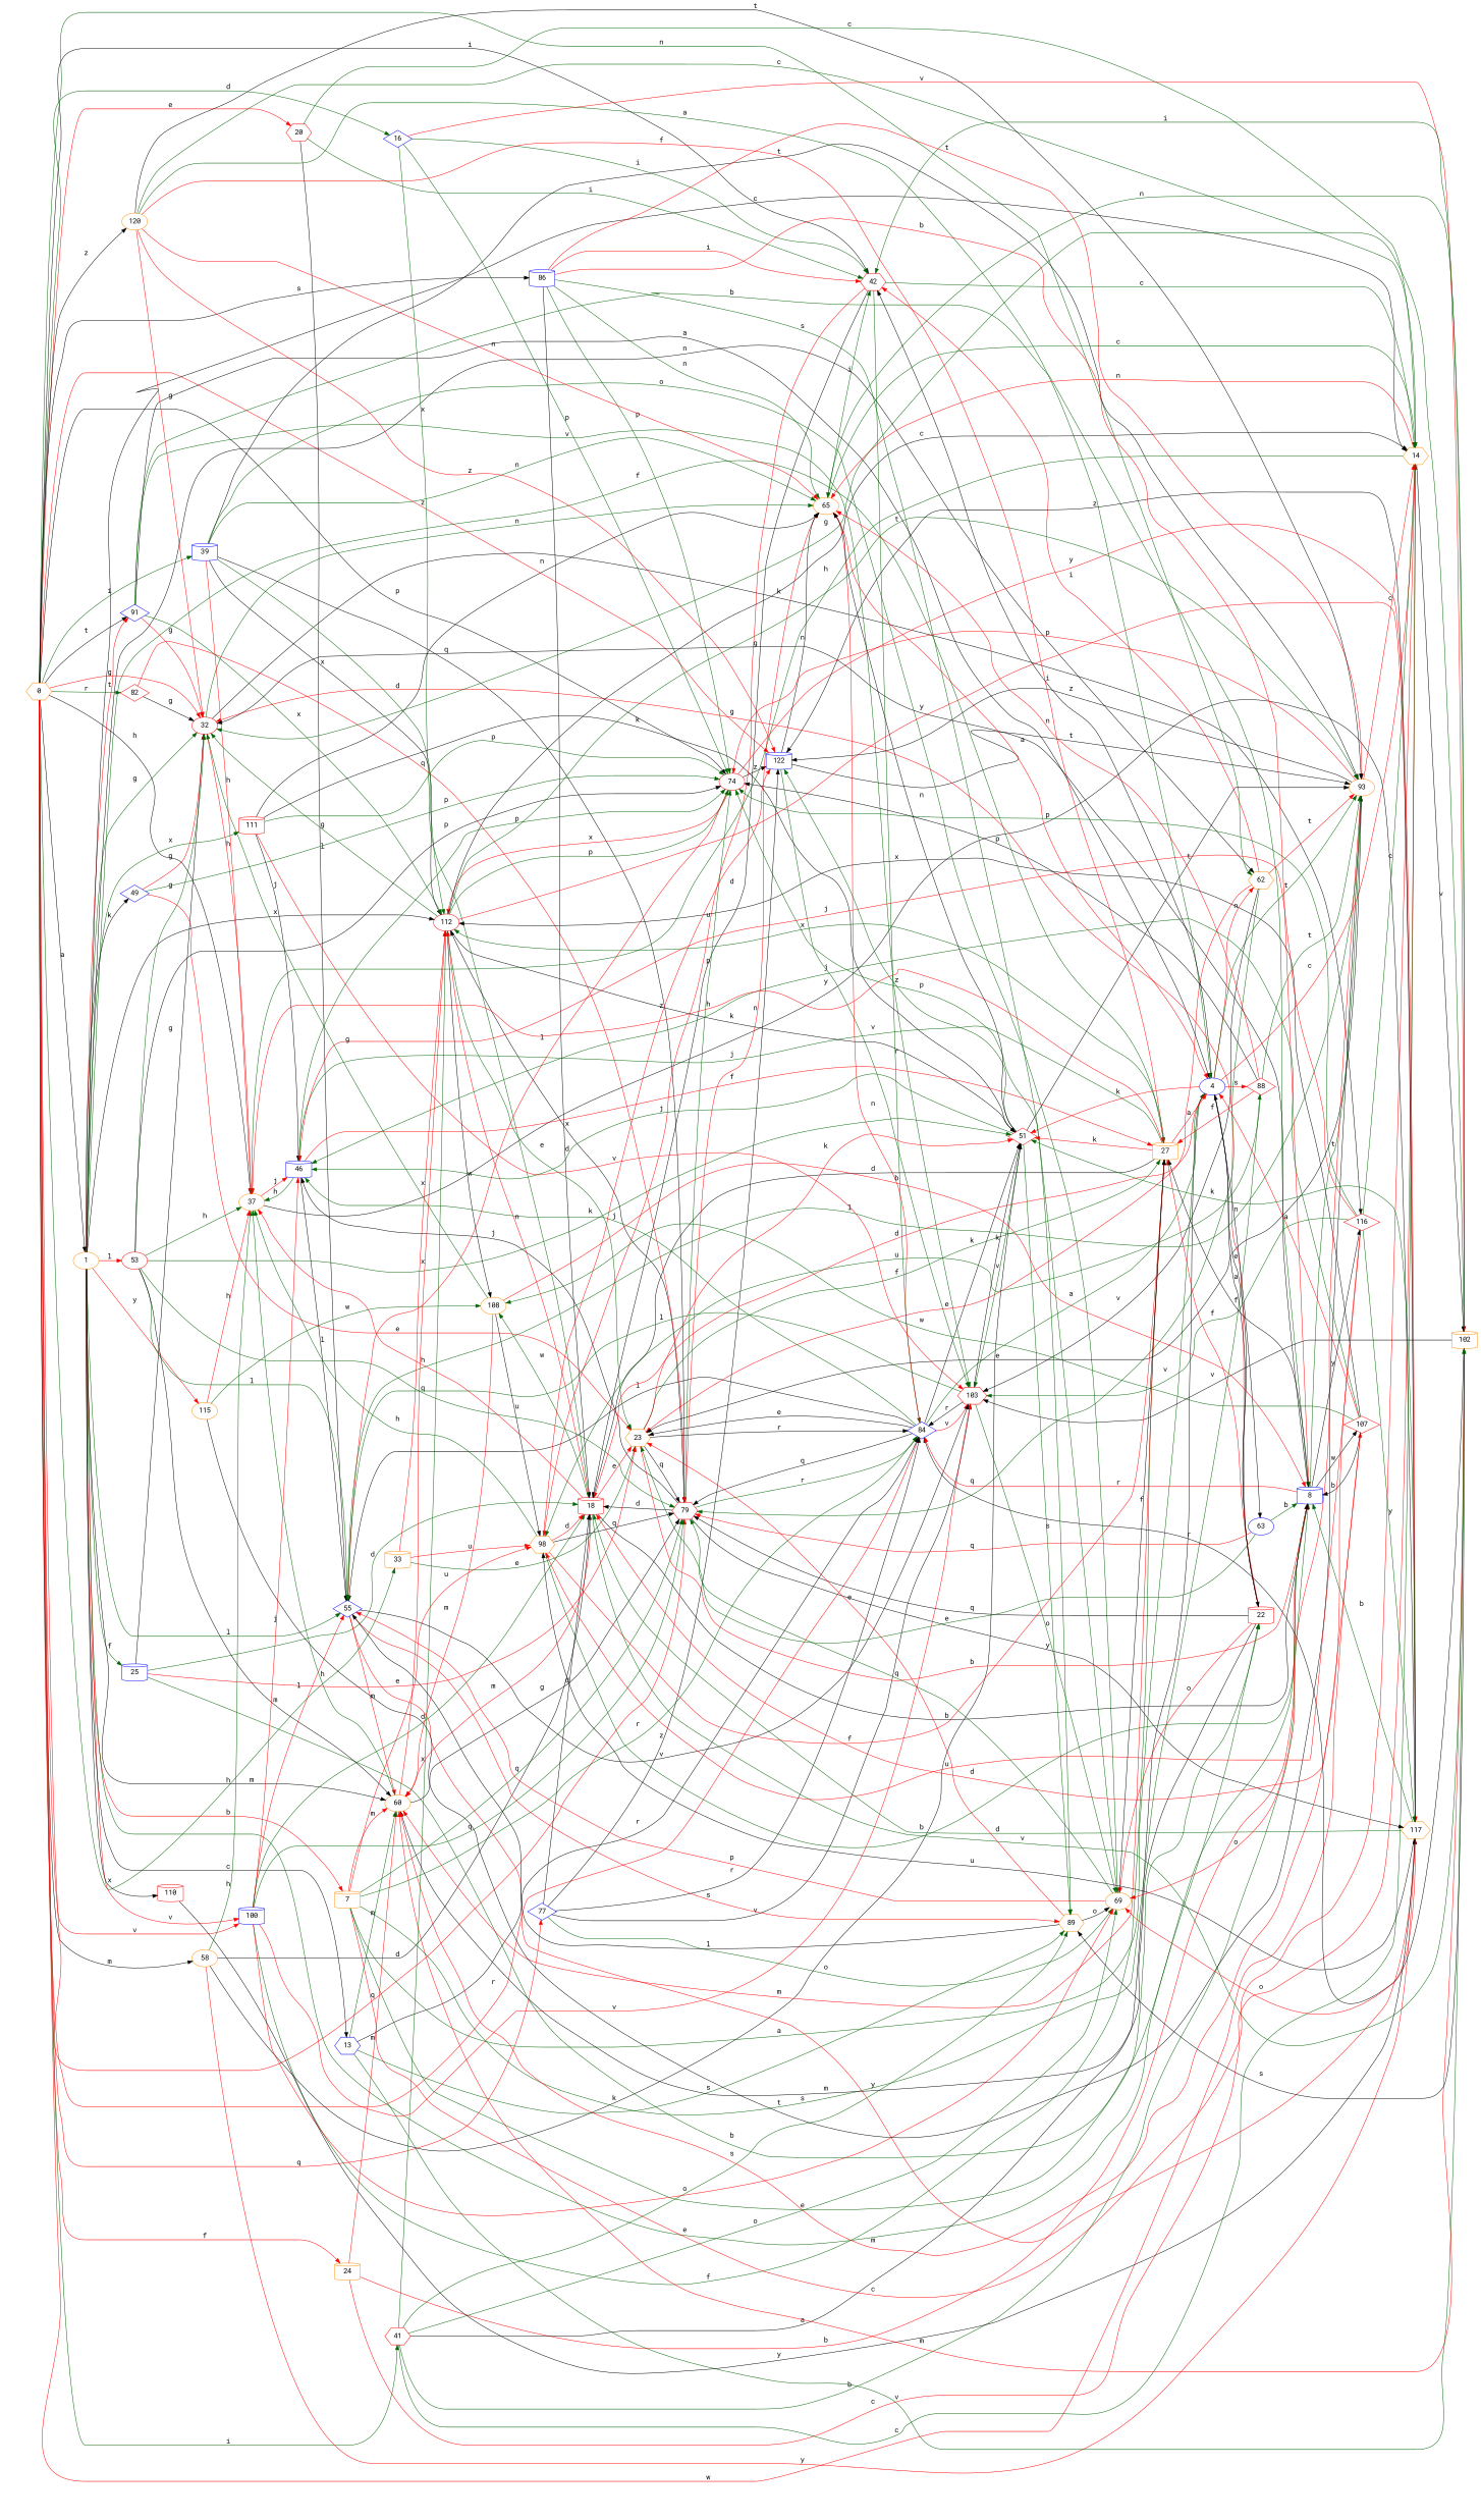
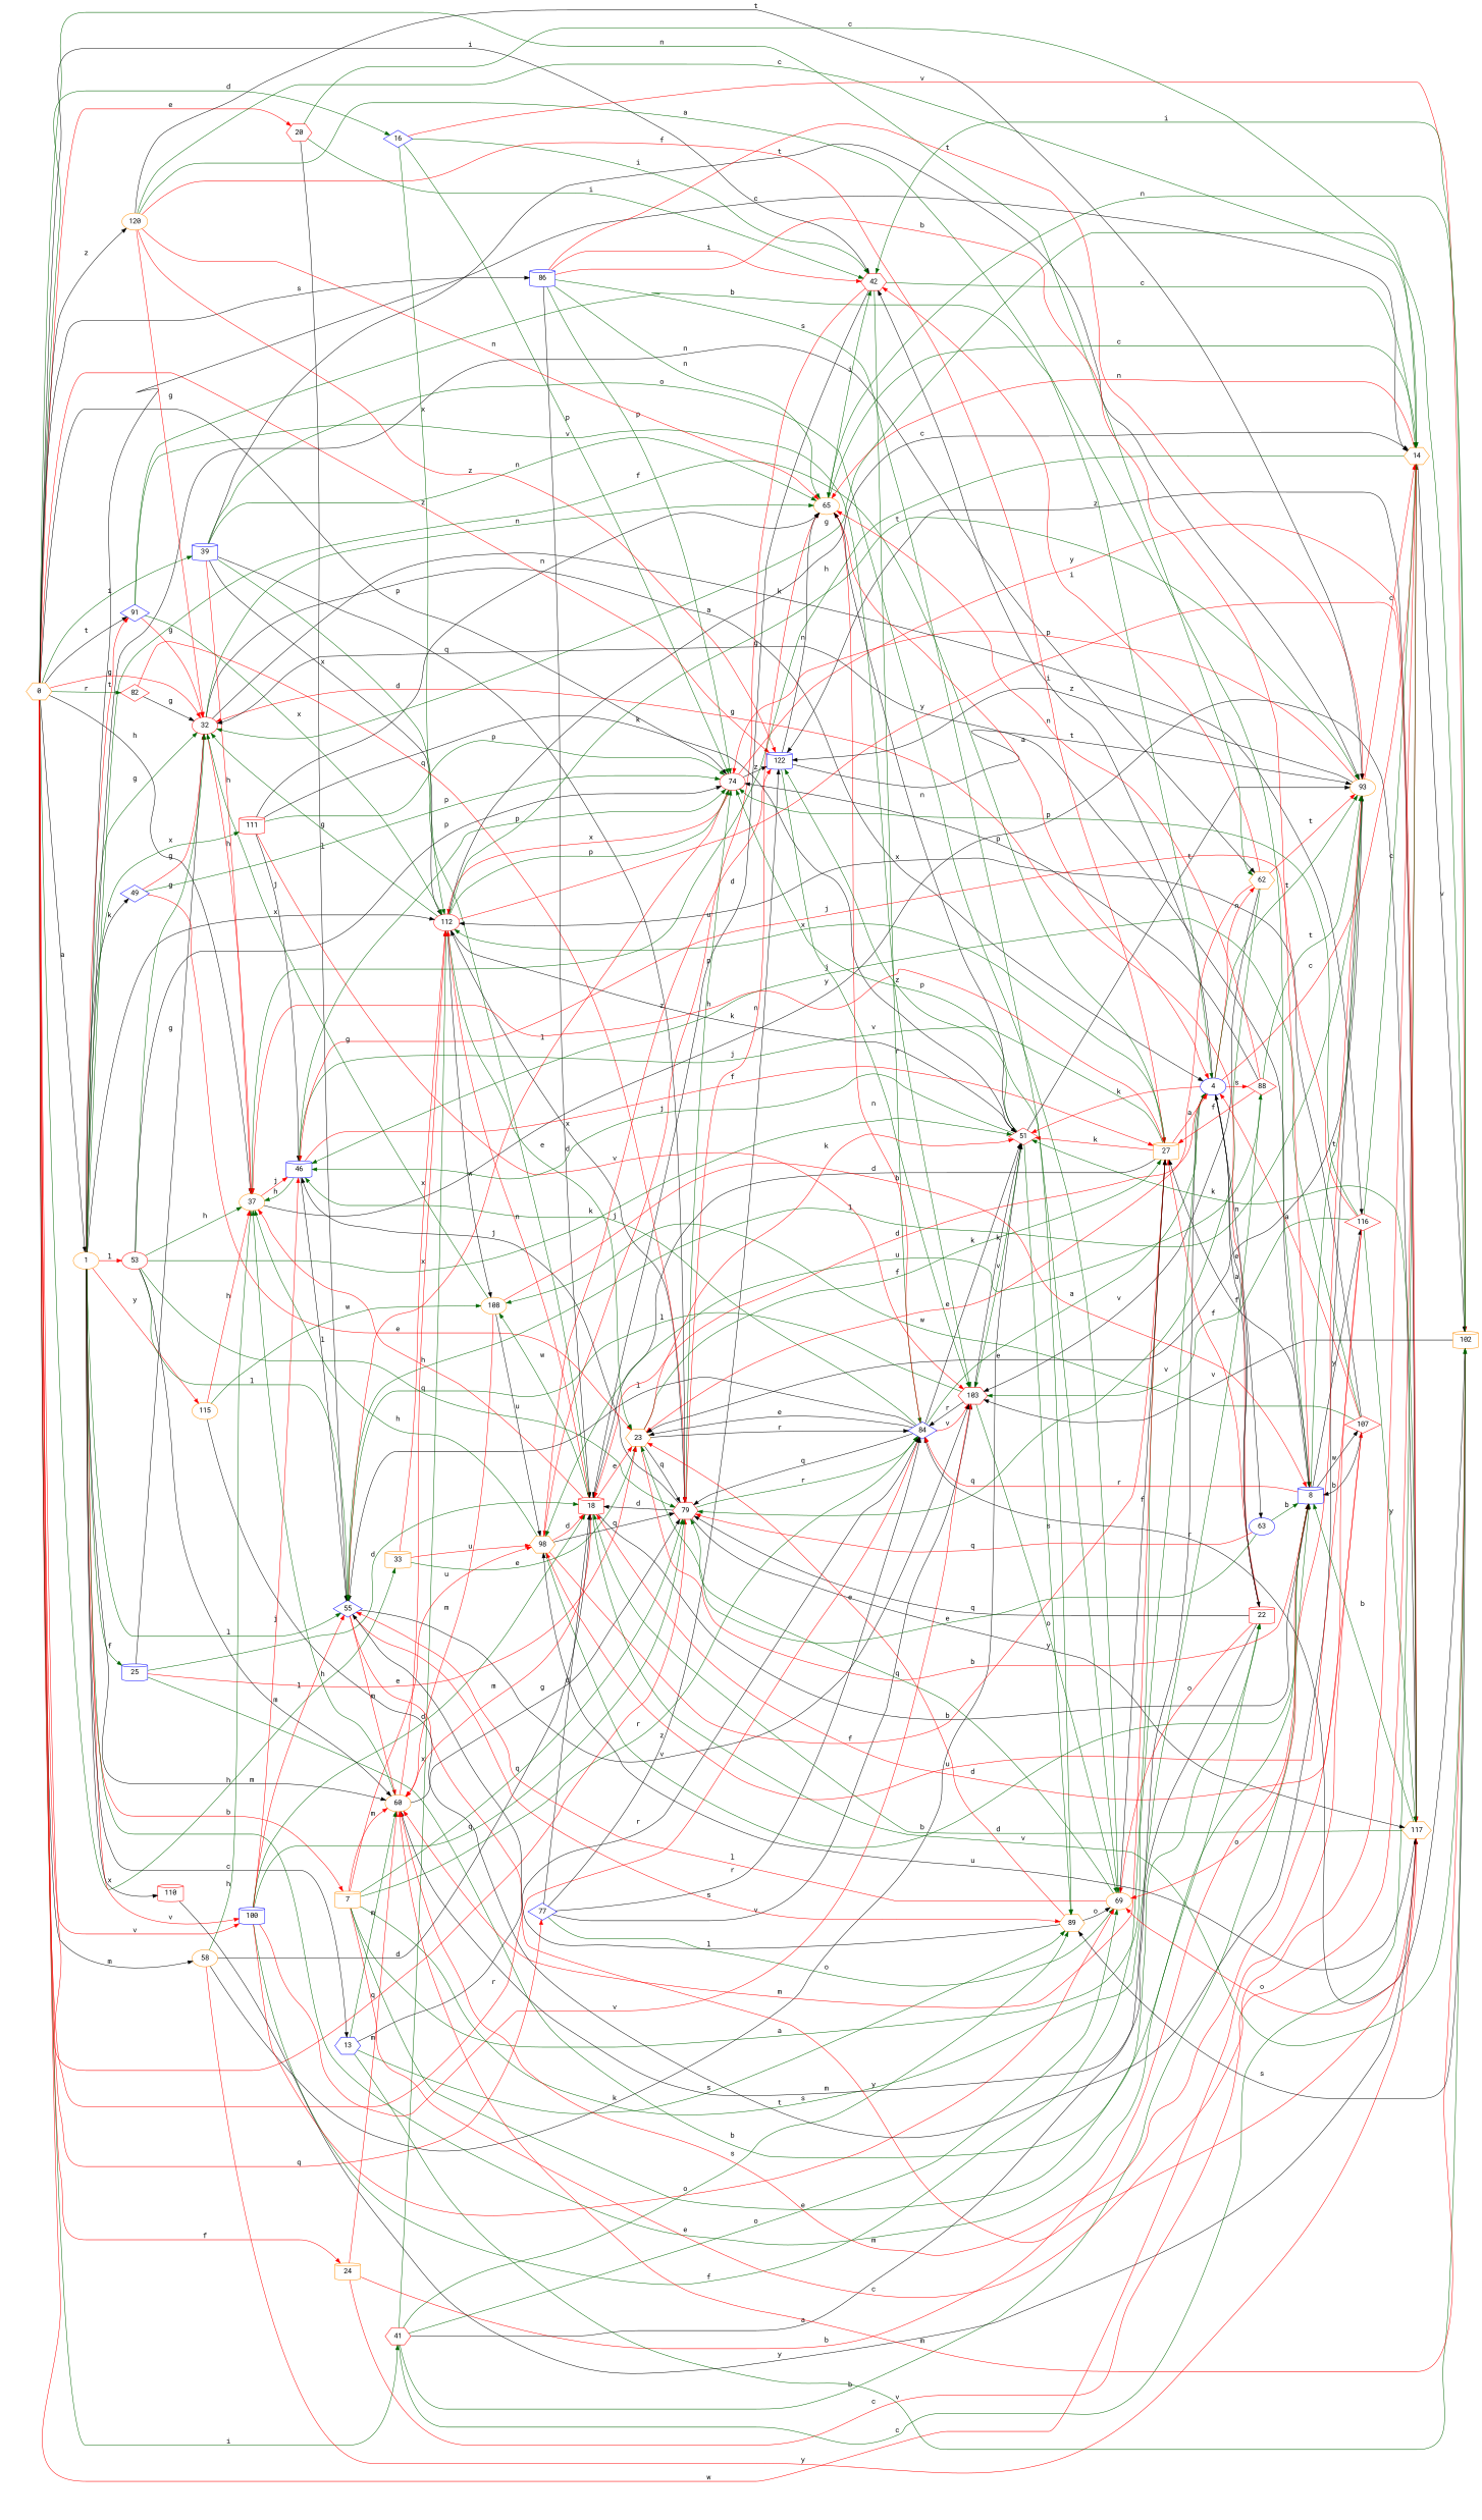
  strict digraph {
    fontname="Roboto Mono"
    rankdir=LR
    node [color=darkorange fontname="Roboto Mono" shape=ellipse]
    edge [color=darkgreen fontname="Roboto Mono"]
    0 [shape=hexagon]
    1
    16 [color=blue shape=diamond]
    20 [color=red shape=hexagon]
    24 [shape=cylinder]
    32 [color=red]
    33 [shape=cylinder]
    37
    39 [color=blue shape=cylinder]
    41 [color=red shape=hexagon]
    42 [color=red shape=hexagon]
    58
    62 [shape=hexagon]
    74 [color=red]
    77 [color=blue shape=diamond]
    79 [color=red shape=hexagon]
    82 [color=red shape=diamond]
    84 [color=blue shape=diamond]
    86 [color=blue shape=cylinder]
    91 [color=blue shape=diamond]
    100 [color=blue shape=cylinder]
    107 [color=red shape=diamond]
    120
    122 [color=blue shape=cylinder]
    7 [shape=cylinder]
    13 [color=blue shape=hexagon]
    14 [shape=hexagon]
    22 [color=red shape=cylinder]
    25 [color=blue shape=cylinder]
    27 [shape=cylinder]
    49 [color=blue shape=diamond]
    53 [color=red]
    55 [color=blue shape=diamond]
    60
    110 [color=red shape=cylinder]
    111 [color=red shape=cylinder]
    112 [color=red]
    115
    102 [shape=cylinder]
    8 [color=blue shape=cylinder]
    4 [color=blue]
    116 [color=red shape=diamond]
    65
    98 [shape=hexagon]
    23 [shape=hexagon]
    46 [color=blue shape=cylinder]
    117 [shape=hexagon]
    18 [color=red shape=cylinder]
    93
    69
    89 [shape=hexagon]
    51 [color=red shape=diamond]
    103 [color=red shape=hexagon]
    108
    88 [color=red shape=diamond]
    63 [color=blue]
    0 -> 1 [color=black label=a]
    0 -> 16 [label=d]
    0 -> 20 [color=red label=e]
    0 -> 24 [color=red label=f]
    0 -> 32 [color=red label=g]
    0 -> 33 [label=h]
    0 -> 37 [color=black label=h]
    0 -> 39 [label=i]
    0 -> 41 [label=i]
    0 -> 42 [color=black label=i]
    0 -> 58 [color=black label=m]
    0 -> 62 [label=n]
    0 -> 74 [color=black label=p]
    0 -> 77 [color=red label=q]
    0 -> 79 [color=red label=q]
    0 -> 82 [label=r]
    0 -> 84 [color=red label=r]
    0 -> 86 [color=black label=s]
    0 -> 91 [color=black label=t]
    0 -> 100 [color=red label=v]
    0 -> 107 [color=red label=w]
    0 -> 120 [color=black label=z]
    0 -> 122 [color=red label=z]
    1 -> 32 [label=g]
    1 -> 62 [color=black label=n]
    1 -> 91 [color=red label=t]
    1 -> 100 [color=red label=v]
    1 -> 7 [color=red label=b]
    1 -> 13 [color=black label=c]
    1 -> 14 [color=black label=c]
    1 -> 22 [label=e]
    1 -> 25 [label=f]
    1 -> 27 [label=f]
    1 -> 49 [color=black label=k]
    1 -> 53 [color=red label=l]
    1 -> 55 [label=l]
    1 -> 60 [color=black label=m]
    1 -> 110 [color=black label=x]
    1 -> 111 [label=x]
    1 -> 112 [color=black label=x]
    1 -> 115 [color=red label=y]
    16 -> 42 [label=i]
    16 -> 74 [label=p]
    16 -> 112 [label=x]
    16 -> 102 [color=red label=v]
    20 -> 42 [label=i]
    20 -> 14 [label=c]
    20 -> 55 [color=black label=l]
    24 -> 14 [color=red label=c]
    24 -> 60 [color=red label=m]
    24 -> 8 [color=red label=b]
    32 -> 37 [color=red label=h]
-   91 -> 4 [color=black label=a]
+   32 -> 4 [color=black label=a]
    32 -> 116 [color=black label=k]
    32 -> 65 [label=n]
    33 -> 112 [color=red label=x]
    33 -> 98 [color=red label=u]
    33 -> 23 [label=e]
    37 -> 46 [color=red label=j]
    37 -> 117 [color=black label=y]
    39 -> 37 [color=red label=h]
    39 -> 79 [color=black label=q]
    39 -> 112 [color=black label=x]
    39 -> 65 [label=n]
    39 -> 18 [label=d]
    39 -> 93 [color=black label=t]
    39 -> 69 [label=o]
    41 -> 14 [label=c]
    41 -> 112 [label=x]
    41 -> 8 [label=b]
    41 -> 4 [color=black label=a]
    41 -> 69 [label=o]
    41 -> 89 [label=s]
    42 -> 84 [label=r]
    42 -> 14 [label=c]
    42 -> 98 [color=red label=u]
    42 -> 18 [color=black label=d]
    58 -> 37 [label=h]
    58 -> 117 [color=red label=y]
    58 -> 18 [color=black label=d]
    58 -> 51 [color=black label=k]
    62 -> 42 [color=red label=i]
    62 -> 79 [label=q]
    62 -> 23 [color=red label=e]
    62 -> 93 [color=red label=t]
    62 -> 103 [color=black label=v]
    74 -> 122 [color=black label=z]
    74 -> 55 [color=red label=l]
    74 -> 112 [color=red label=x]
    74 -> 117 [color=red label=y]
    77 -> 84 [color=black label=r]
    77 -> 122 [color=black label=z]
    77 -> 18 [color=black label=d]
    77 -> 69 [label=o]
    77 -> 103 [color=black label=v]
    79 -> 74 [label=p]
    79 -> 84 [label=r]
    79 -> 112 [color=black label=x]
    79 -> 65 [color=red label=n]
    79 -> 46 [color=black label=j]
    79 -> 117 [color=black label=y]
    79 -> 18 [color=black label=d]
    82 -> 32 [color=black label=g]
    82 -> 79 [color=red label=q]
    84 -> 79 [color=black label=q]
    84 -> 55 [color=black label=l]
    84 -> 4 [label=a]
    84 -> 65 [color=red label=n]
    84 -> 23 [color=black label=e]
    84 -> 46 [label=j]
    84 -> 51 [color=black label=k]
    84 -> 103 [color=red label=v]
    86 -> 42 [color=red label=i]
    86 -> 74 [label=p]
    86 -> 8 [color=red label=b]
    86 -> 65 [label=n]
    86 -> 18 [color=black label=d]
    86 -> 93 [color=red label=t]
    86 -> 89 [label=s]
    91 -> 32 [color=red label=g]
    91 -> 112 [label=x]
    91 -> 8 [label=b]
    91 -> 103 [label=v]
    100 -> 79 [label=q]
    100 -> 27 [label=f]
    100 -> 55 [color=red label=l]
    100 -> 46 [color=red label=j]
    100 -> 18 [label=d]
    100 -> 69 [color=red label=o]
    100 -> 103 [color=red label=v]
    107 -> 112 [color=black label=x]
    107 -> 8 [color=black label=b]
    107 -> 4 [color=red label=a]
    107 -> 46 [label=j]
    107 -> 18 [color=red label=d]
    107 -> 108 [label=w]
    120 -> 32 [color=red label=g]
    120 -> 122 [color=red label=z]
    120 -> 14 [label=c]
    120 -> 27 [color=red label=f]
    120 -> 4 [label=a]
    120 -> 65 [color=red label=n]
    120 -> 93 [color=black label=t]
    122 -> 65 [color=black label=n]
    122 -> 93 [color=black label=t]
    122 -> 103 [label=v]
    7 -> 79 [label=q]
    7 -> 84 [label=r]
    7 -> 14 [color=red label=c]
    7 -> 22 [label=e]
    7 -> 60 [color=red label=m]
    7 -> 4 [label=a]
    7 -> 98 [color=red label=u]
    7 -> 88 [label=s]
    13 -> 84 [color=black label=r]
    13 -> 60 [label=m]
    13 -> 102 [label=v]
    13 -> 89 [label=s]
    14 -> 37 [label=h]
    14 -> 102 [color=black label=v]
    14 -> 65 [color=red label=n]
    22 -> 32 [color=red label=g]
    22 -> 79 [color=black label=q]
    22 -> 27 [color=red label=f]
    22 -> 60 [color=black label=m]
    22 -> 4 [color=black label=a]
    22 -> 69 [color=red label=o]
    25 -> 32 [color=black label=g]
    25 -> 8 [label=b]
    25 -> 23 [color=red label=e]
    25 -> 18 [label=d]
    27 -> 37 [color=red label=h]
    27 -> 60 [color=red label=m]
    27 -> 112 [label=x]
    27 -> 4 [color=red label=a]
    27 -> 46 [label=j]
    27 -> 18 [color=black label=d]
    27 -> 51 [color=red label=k]
    49 -> 32 [color=red label=g]
    49 -> 74 [label=p]
    49 -> 23 [color=red label=e]
    53 -> 32 [label=g]
    53 -> 37 [label=h]
    53 -> 74 [color=black label=p]
    53 -> 79 [label=q]
    53 -> 55 [label=l]
    53 -> 60 [color=black label=m]
    53 -> 51 [label=k]
    55 -> 60 [color=red label=m]
    55 -> 117 [color=red label=y]
    55 -> 89 [color=red label=s]
    55 -> 103 [color=black label=v]
    60 -> 37 [label=h]
    60 -> 79 [color=black label=g]
    60 -> 112 [color=red label=x]
    110 -> 117 [color=black label=y]
    111 -> 74 [label=p]
    111 -> 65 [color=black label=n]
    111 -> 46 [color=black label=j]
    111 -> 51 [color=black label=k]
    111 -> 103 [color=red label=v]
    112 -> 32 [label=g]
    112 -> 74 [label=p]
    112 -> 14 [color=black label=c]
    112 -> 23 [label=e]
    112 -> 117 [color=red label=y]
    112 -> 93 [label=t]
    112 -> 51 [color=black label=k]
    112 -> 108 [color=black label=w]
    115 -> 37 [color=red label=h]
    115 -> 93 [color=black label=t]
    115 -> 108 [label=w]
    102 -> 32 [label=g]
    102 -> 42 [label=i]
    102 -> 84 [color=black label=r]
    102 -> 60 [color=red label=m]
    102 -> 65 [label=n]
    102 -> 89 [color=black label=s]
    102 -> 103 [color=black label=v]
    8 -> 32 [color=black label=g]
    8 -> 84 [color=red label=r]
    8 -> 107 [color=black label=w]
    8 -> 27 [color=black label=f]
    8 -> 116 [color=black label=y]
    8 -> 93 [label=t]
    4 -> 42 [color=black label=i]
    4 -> 62 [color=red label=n]
    4 -> 14 [color=red label=c]
    4 -> 22 [color=black label=e]
    4 -> 18 [color=red label=d]
    4 -> 93 [label=t]
    4 -> 51 [color=red label=k]
    4 -> 88 [color=red label=s]
    4 -> 63 [color=black label=n]
    116 -> 74 [label=p]
    116 -> 14 [label=c]
    116 -> 60 [color=red label=m]
    116 -> 98 [color=red label=u]
    116 -> 46 [color=red label=j]
    116 -> 117 [label=y]
    116 -> 103 [label=v]
    65 -> 42 [label=i]
    65 -> 14 [label=c]
    65 -> 4 [color=red label=a]
    98 -> 37 [label=h]
    98 -> 79 [color=black label=q]
    98 -> 122 [color=red label=z]
    98 -> 27 [color=red label=f]
    98 -> 8 [label=b]
    98 -> 18 [color=red label=d]
    23 -> 79 [color=black label=q]
    23 -> 84 [color=black label=r]
    23 -> 27 [label=f]
    23 -> 8 [color=red label=b]
    23 -> 51 [color=red label=k]
    46 -> 37 [label=h]
    46 -> 74 [label=p]
    46 -> 27 [color=red label=f]
    46 -> 55 [color=black label=l]
    117 -> 122 [color=black label=z]
    117 -> 8 [label=b]
    117 -> 98 [color=black label=u]
    117 -> 18 [label=d]
    117 -> 69 [color=red label=o]
    117 -> 51 [label=k]
    18 -> 37 [color=red label=h]
    18 -> 60 [color=red label=m]
    18 -> 112 [color=red label=n]
    18 -> 102 [label=v]
    18 -> 8 [color=black label=b]
    18 -> 23 [color=red label=e]
    18 -> 108 [label=w]
    93 -> 74 [color=red label=p]
    93 -> 122 [color=black label=z]
    93 -> 14 [color=red label=c]
    93 -> 55 [label=l]
    93 -> 23 [color=black label=e]
    93 -> 69 [color=red label=o]
    69 -> 74 [label=p]
    69 -> 79 [label=q]
    69 -> 27 [color=black label=f]
-   69 -> 55 [color=red label=p]
+   69 -> 55 [color=red label=l]
    89 -> 55 [color=black label=l]
    89 -> 23 [color=red label=e]
    89 -> 69 [color=black label=o]
    51 -> 122 [label=z]
    51 -> 65 [color=black label=n]
    51 -> 46 [label=j]
    51 -> 93 [color=black label=t]
    51 -> 89 [label=s]
    51 -> 103 [label=v]
    103 -> 84 [color=black label=r]
    103 -> 55 [label=l]
    103 -> 69 [label=o]
    103 -> 51 [color=black label=k]
    108 -> 32 [label=g]
    108 -> 60 [color=red label=m]
    108 -> 8 [color=red label=b]
    108 -> 98 [color=black label=u]
    88 -> 74 [color=black label=p]
    88 -> 27 [color=red label=f]
    88 -> 65 [color=red label=n]
    88 -> 98 [label=u]
    88 -> 93 [label=t]
    63 -> 79 [color=red label=q]
    63 -> 8 [label=b]
    63 -> 23 [label=e]
  }
